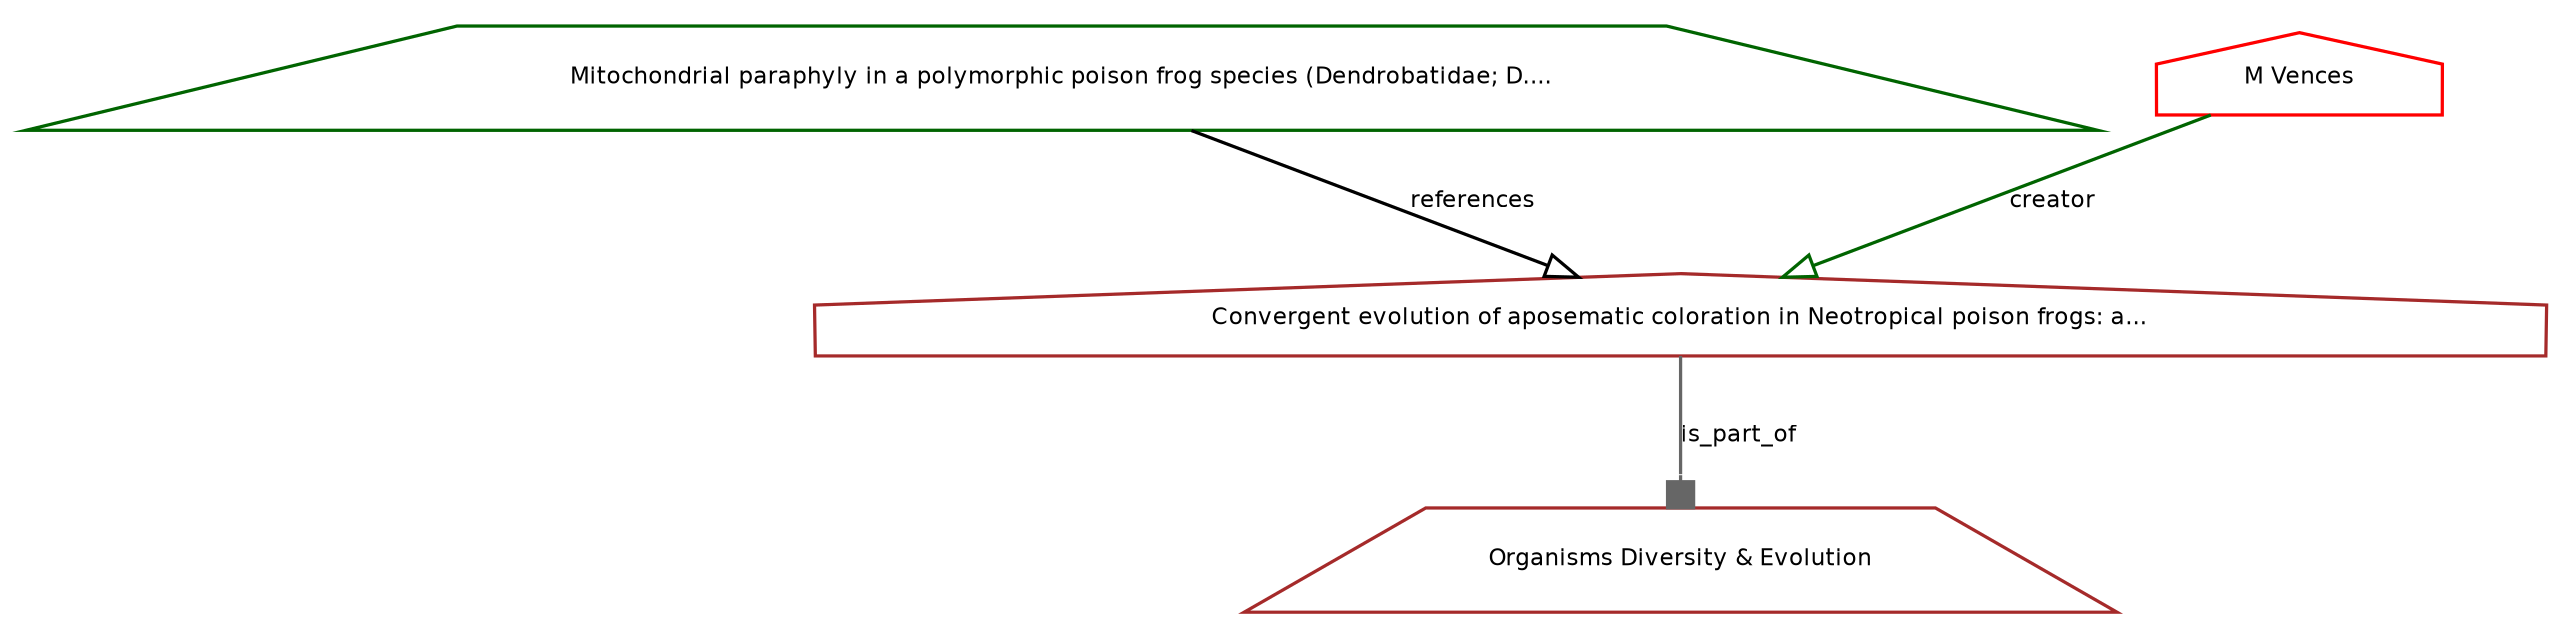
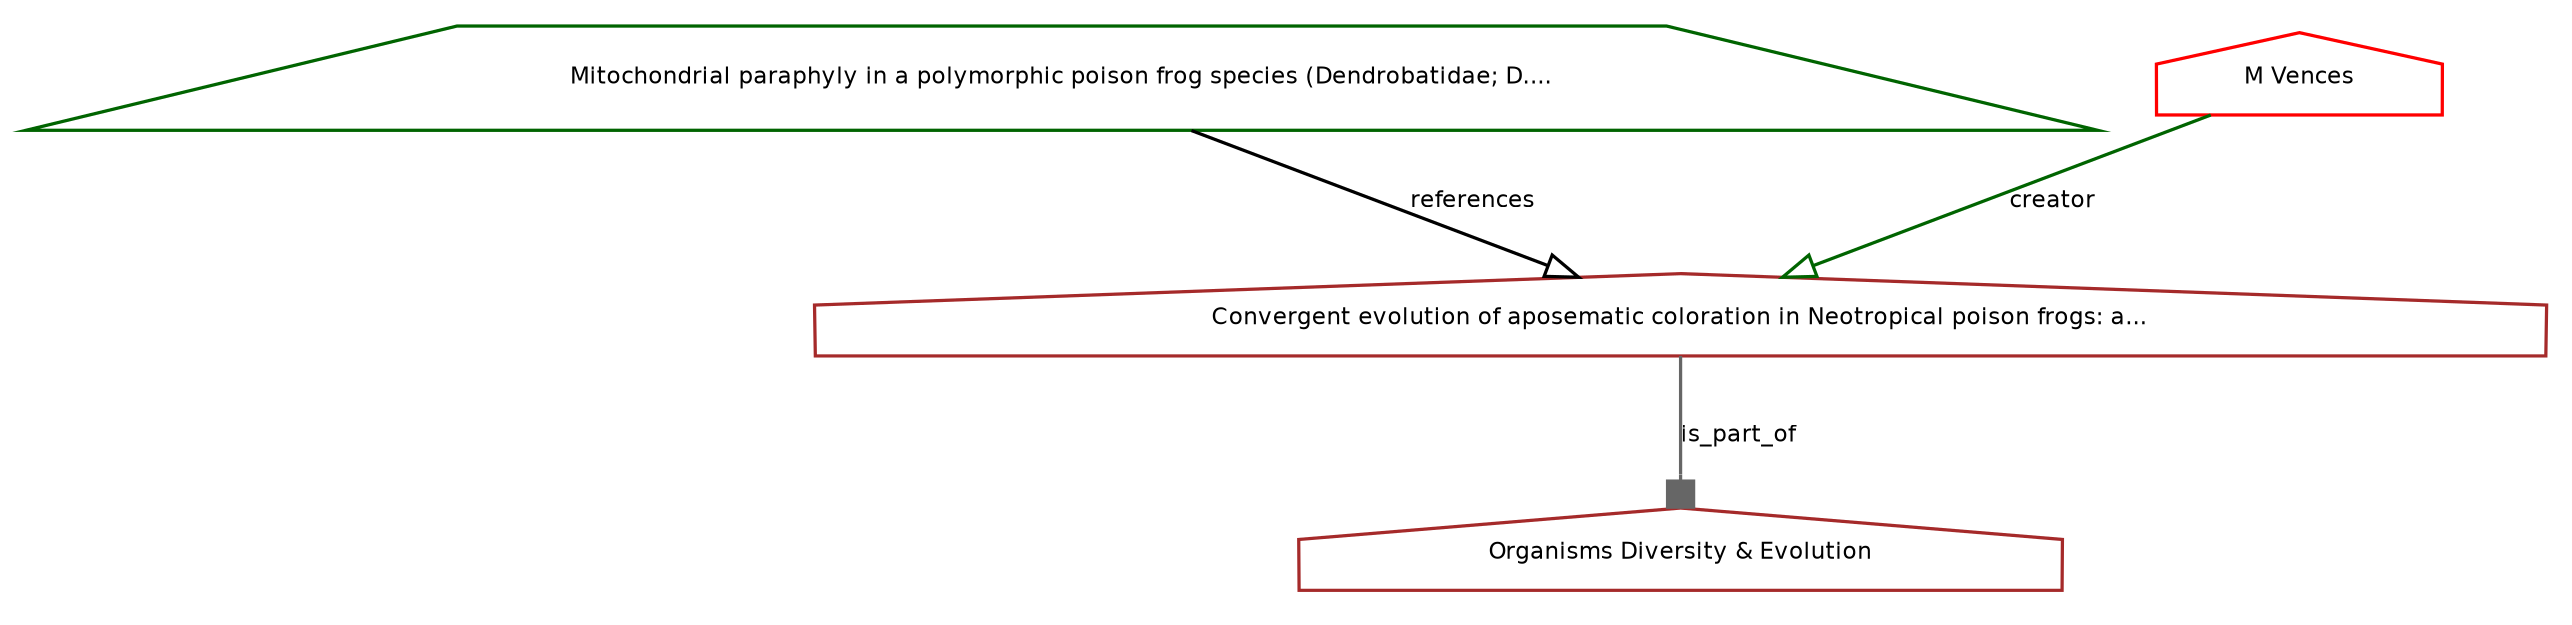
  digraph {
    node [fontname=Helvetica fontsize=7 color=brown shape=house]
    edge [fontname=Helvetica fontsize=7 arrowhead=onormal]
    n1 [height=0.27433100247 label="Convergent evolution of aposematic coloration in Neotropical poison frogs: a..." width=0.27433100247]
-   n2 [height=0.27433100247 label="Organisms Diversity & Evolution" width=0.27433100247 shape=trapezium]
+   n2 [height=0.27433100247 label="Organisms Diversity & Evolution" width=0.27433100247]
    n3 [height=0.27433100247 label="Mitochondrial paraphyly in a polymorphic poison frog species (Dendrobatidae; D...." width=0.27433100247 color=darkgreen shape=trapezium]
    n4 [height=0.27433100247 label="M Vences" width=0.27433100247 color=red]
    n1 -> n2 [label=is_part_of color=gray40 arrowhead=box]
    n3 -> n1 [label=references color=black]
    n4 -> n1 [label=creator color=darkgreen]
  }
